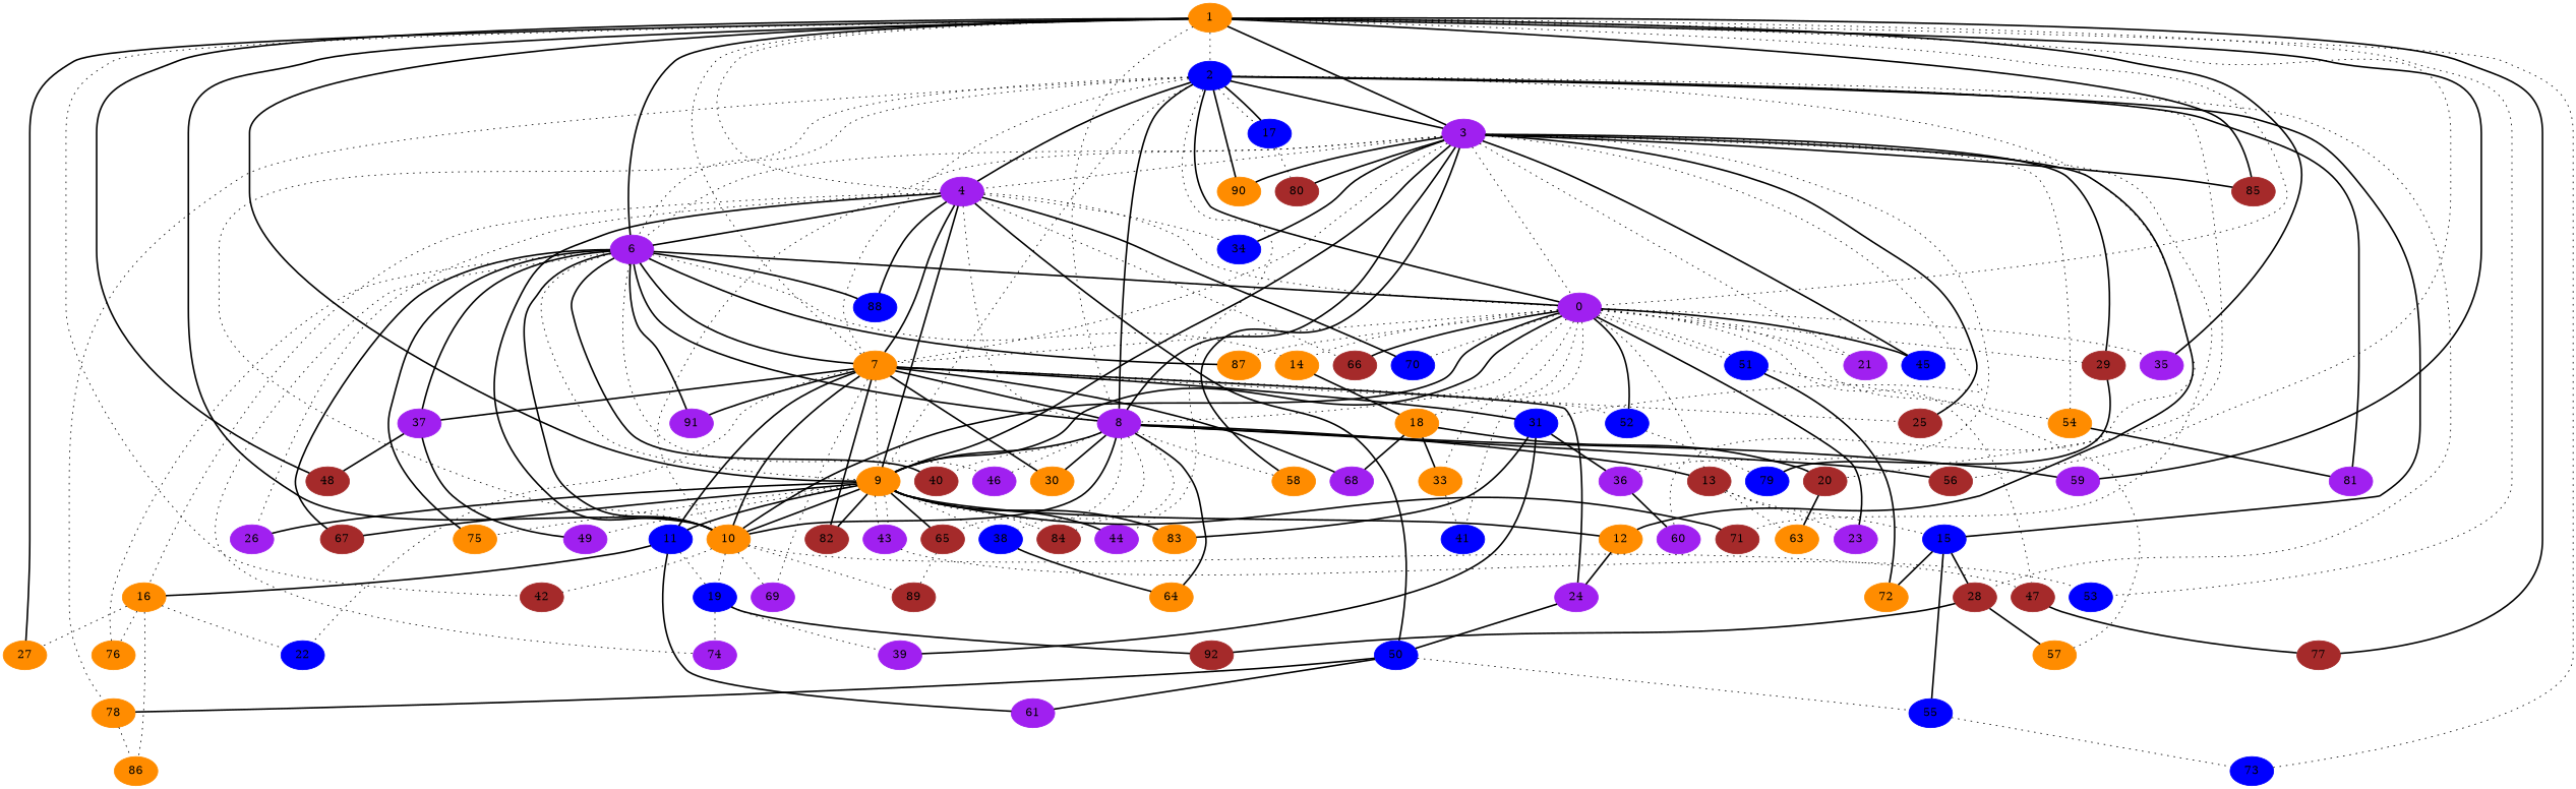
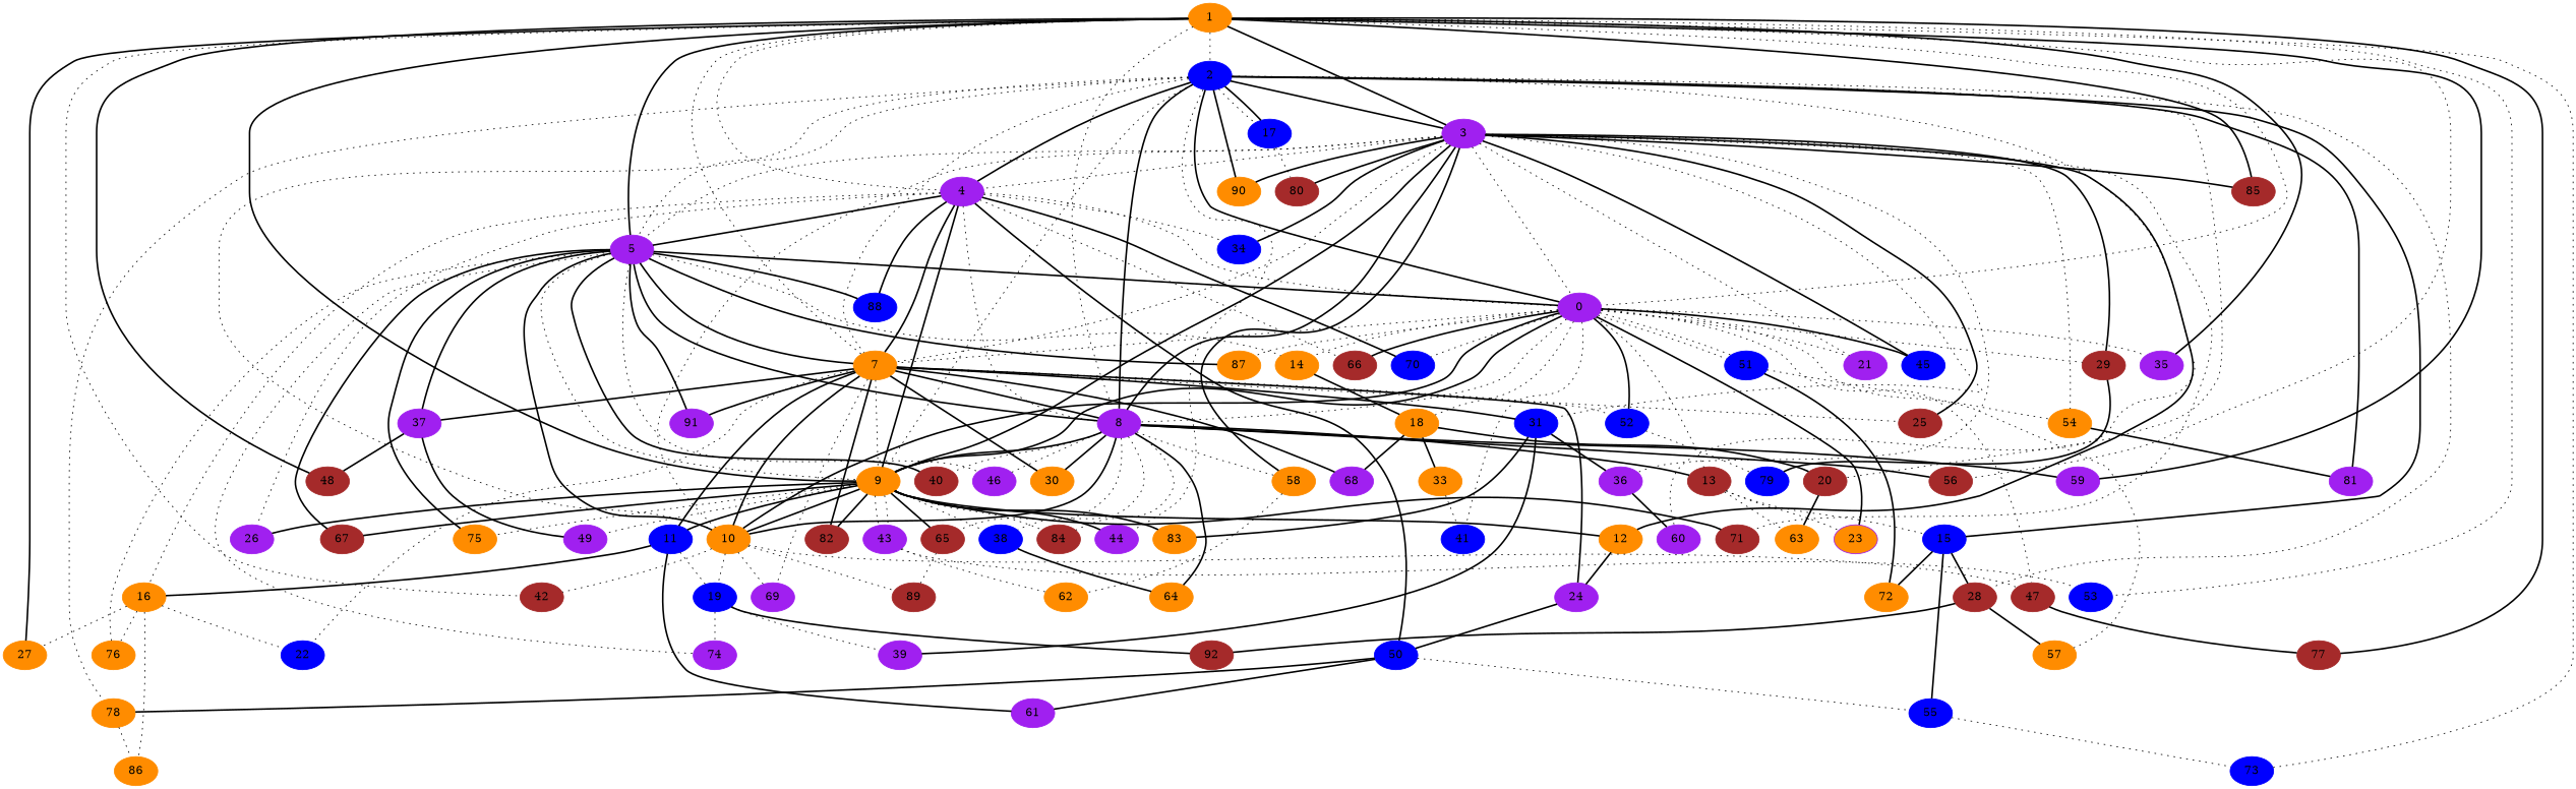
  graph {
    node [color=darkorange style=filled]
    edge [style=bold]
    2 [color=blue]
    1
    3 [color=purple]
    4 [color=purple]
-   5 [color=purple label=6]
+   5 [color=purple]
    n6 [color=purple label=0]
    7
    8 [color=purple]
    9
    10
    27
    35 [color=purple]
    42 [color=brown]
    48 [color=brown]
    53 [color=blue]
    56 [color=brown]
    59 [color=purple]
    73 [color=blue]
    77 [color=brown]
    85 [color=brown]
    15 [color=blue]
    17 [color=blue]
    20 [color=brown]
    28 [color=brown]
    44 [color=purple]
    60 [color=purple]
    78
    81 [color=purple]
    90
    12
    21 [color=purple]
    25 [color=brown]
    29 [color=brown]
    31 [color=blue]
    34 [color=blue]
    36 [color=purple]
    45 [color=blue]
    54
    58
    71 [color=brown]
    80 [color=brown]
    16
    26 [color=purple]
    50 [color=blue]
    66 [color=brown]
    70 [color=blue]
    88 [color=blue]
    14
    37 [color=purple]
    40 [color=brown]
    46 [color=purple]
    67 [color=brown]
    74 [color=purple]
    75
    76
    87
    91 [color=purple]
    13 [color=brown]
    18
-   23 [color=purple]
+   23 [color=purple fillcolor=darkorange]
    33
    41 [color=blue]
    47 [color=brown]
    51 [color=blue]
    52 [color=blue]
    57
    11 [color=blue]
    22 [color=blue]
    24 [color=purple]
    30
    68 [color=purple]
    69 [color=purple]
    82 [color=brown]
    38 [color=blue]
    64
    65 [color=brown]
    84 [color=brown]
    43 [color=purple]
    49 [color=purple]
    83
    19 [color=blue]
    89 [color=brown]
    55 [color=blue]
    72
    63
    92 [color=brown]
    86
    79 [color=blue]
    39 [color=purple]
+   62
    61 [color=purple]
    2 -- 3
    2 -- 4
    2 -- 5 [style=dotted]
    2 -- n6
    2 -- 7 [style=dotted]
    2 -- 8
    2 -- 9 [style=dotted]
    2 -- 10 [style=dotted]
    2 -- 15
    2 -- 17 [style=dotted]
    2 -- 17
    2 -- 20 [style=dotted]
    2 -- 28 [style=dotted]
    2 -- 44 [style=dotted]
    2 -- 60 [style=dotted]
    2 -- 78 [style=dotted]
    2 -- 81
    2 -- 90
    1 -- 2 [style=dotted]
    1 -- 3
    1 -- 4 [style=dotted]
    1 -- 5
    1 -- n6 [style=dotted]
    1 -- 7 [style=dotted]
    1 -- 8 [style=dotted]
    1 -- 9
-   1 -- 10
    1 -- 27
    1 -- 35
    1 -- 42 [style=dotted]
    1 -- 48
    1 -- 53 [style=dotted]
    1 -- 56 [style=dotted]
    1 -- 59
    1 -- 73 [style=dotted]
    1 -- 77
    1 -- 85
    3 -- 4 [style=dotted]
    3 -- 5 [style=dotted]
    3 -- n6 [style=dotted]
    3 -- 7 [style=dotted]
    3 -- 8
    3 -- 9
    3 -- 10 [style=dotted]
    3 -- 85
    3 -- 90
    3 -- 12
    3 -- 21 [style=dotted]
    3 -- 25
    3 -- 29
    3 -- 31 [style=dotted]
    3 -- 34
    3 -- 36 [style=dotted]
    3 -- 45
    3 -- 54 [style=dotted]
    3 -- 58
    3 -- 71 [style=dotted]
    3 -- 80
    4 -- 5
    4 -- n6 [style=dotted]
    4 -- 7
    4 -- 8 [style=dotted]
    4 -- 9
-   4 -- 10
    4 -- 34 [style=dotted]
    4 -- 16 [style=dotted]
    4 -- 26 [style=dotted]
    4 -- 50
    4 -- 66 [style=dotted]
    4 -- 70
    4 -- 88
    5 -- n6
    5 -- 7
    5 -- 8
    5 -- 9 [style=dotted]
    5 -- 10
    5 -- 88
    5 -- 14 [style=dotted]
    5 -- 37
    5 -- 40
    5 -- 46 [style=dotted]
    5 -- 67
    5 -- 74 [style=dotted]
    5 -- 75
    5 -- 76 [style=dotted]
    5 -- 87
    5 -- 91
    n6 -- 7 [style=dotted]
    n6 -- 8 [style=dotted]
    n6 -- 9
    n6 -- 10
    n6 -- 35 [style=dotted]
    n6 -- 21 [style=dotted]
    n6 -- 29 [style=dotted]
    n6 -- 45
    n6 -- 66
    n6 -- 70 [style=dotted]
    n6 -- 14 [style=dotted]
    n6 -- 87 [style=dotted]
    n6 -- 13 [style=dotted]
    n6 -- 18 [style=dotted]
    n6 -- 23
-   n6 -- 33 [style=dotted]
    n6 -- 41 [style=dotted]
    n6 -- 47 [style=dotted]
    n6 -- 51 [style=dotted]
    n6 -- 51 [style=dotted]
    n6 -- 52
    n6 -- 57 [style=dotted]
    7 -- 8
    7 -- 9 [style=dotted]
    7 -- 10
    7 -- 25 [style=dotted]
    7 -- 31
    7 -- 37
    7 -- 91
    7 -- 52 [style=dotted]
    7 -- 11
    7 -- 22 [style=dotted]
    7 -- 24
    7 -- 30
    7 -- 68
    7 -- 69 [style=dotted]
    7 -- 82
    8 -- 9
    8 -- 10
    8 -- 56
    8 -- 59
    8 -- 58 [style=dotted]
    8 -- 40 [style=dotted]
    8 -- 46 [style=dotted]
    8 -- 13
    8 -- 30
    8 -- 38 [style=dotted]
    8 -- 64
    8 -- 65 [style=dotted]
    8 -- 84 [style=dotted]
    9 -- 10
    9 -- 44
    9 -- 12
    9 -- 71
    9 -- 26
    9 -- 67
    9 -- 75 [style=dotted]
    9 -- 11
    9 -- 82
    9 -- 38 [style=dotted]
    9 -- 65
    9 -- 84 [style=dotted]
    9 -- 43 [style=dotted]
    9 -- 43 [style=dotted]
    9 -- 49 [style=dotted]
    9 -- 83
    10 -- 42 [style=dotted]
    10 -- 47 [style=dotted]
    10 -- 69 [style=dotted]
    10 -- 19 [style=dotted]
    10 -- 89 [style=dotted]
    15 -- 28
    15 -- 55
    15 -- 72
    17 -- 80 [style=dotted]
    20 -- 63
    28 -- 57
    28 -- 92
    78 -- 86 [style=dotted]
    12 -- 24
    29 -- 79
    31 -- 36
    31 -- 83
    31 -- 39
    36 -- 60
    54 -- 81
+   58 -- 62 [style=dotted]
    16 -- 27 [style=dotted]
    16 -- 76 [style=dotted]
    16 -- 22 [style=dotted]
    16 -- 86 [style=dotted]
    50 -- 78
    50 -- 55 [style=dotted]
    50 -- 61
    14 -- 18
    37 -- 48
    37 -- 49
    13 -- 15 [style=dotted]
    13 -- 23 [style=dotted]
    13 -- 63 [style=dotted]
    18 -- 20
    18 -- 33
    18 -- 68
    33 -- 41 [style=dotted]
    47 -- 77
    51 -- 54 [style=dotted]
    51 -- 72
    52 -- 79 [style=dotted]
    11 -- 16
    11 -- 19 [style=dotted]
    11 -- 61
    24 -- 50
    38 -- 64
    65 -- 89 [style=dotted]
    43 -- 53 [style=dotted]
+   43 -- 62 [style=dotted]
    19 -- 74 [style=dotted]
    19 -- 92
    19 -- 39 [style=dotted]
    55 -- 73 [style=dotted]
  }
